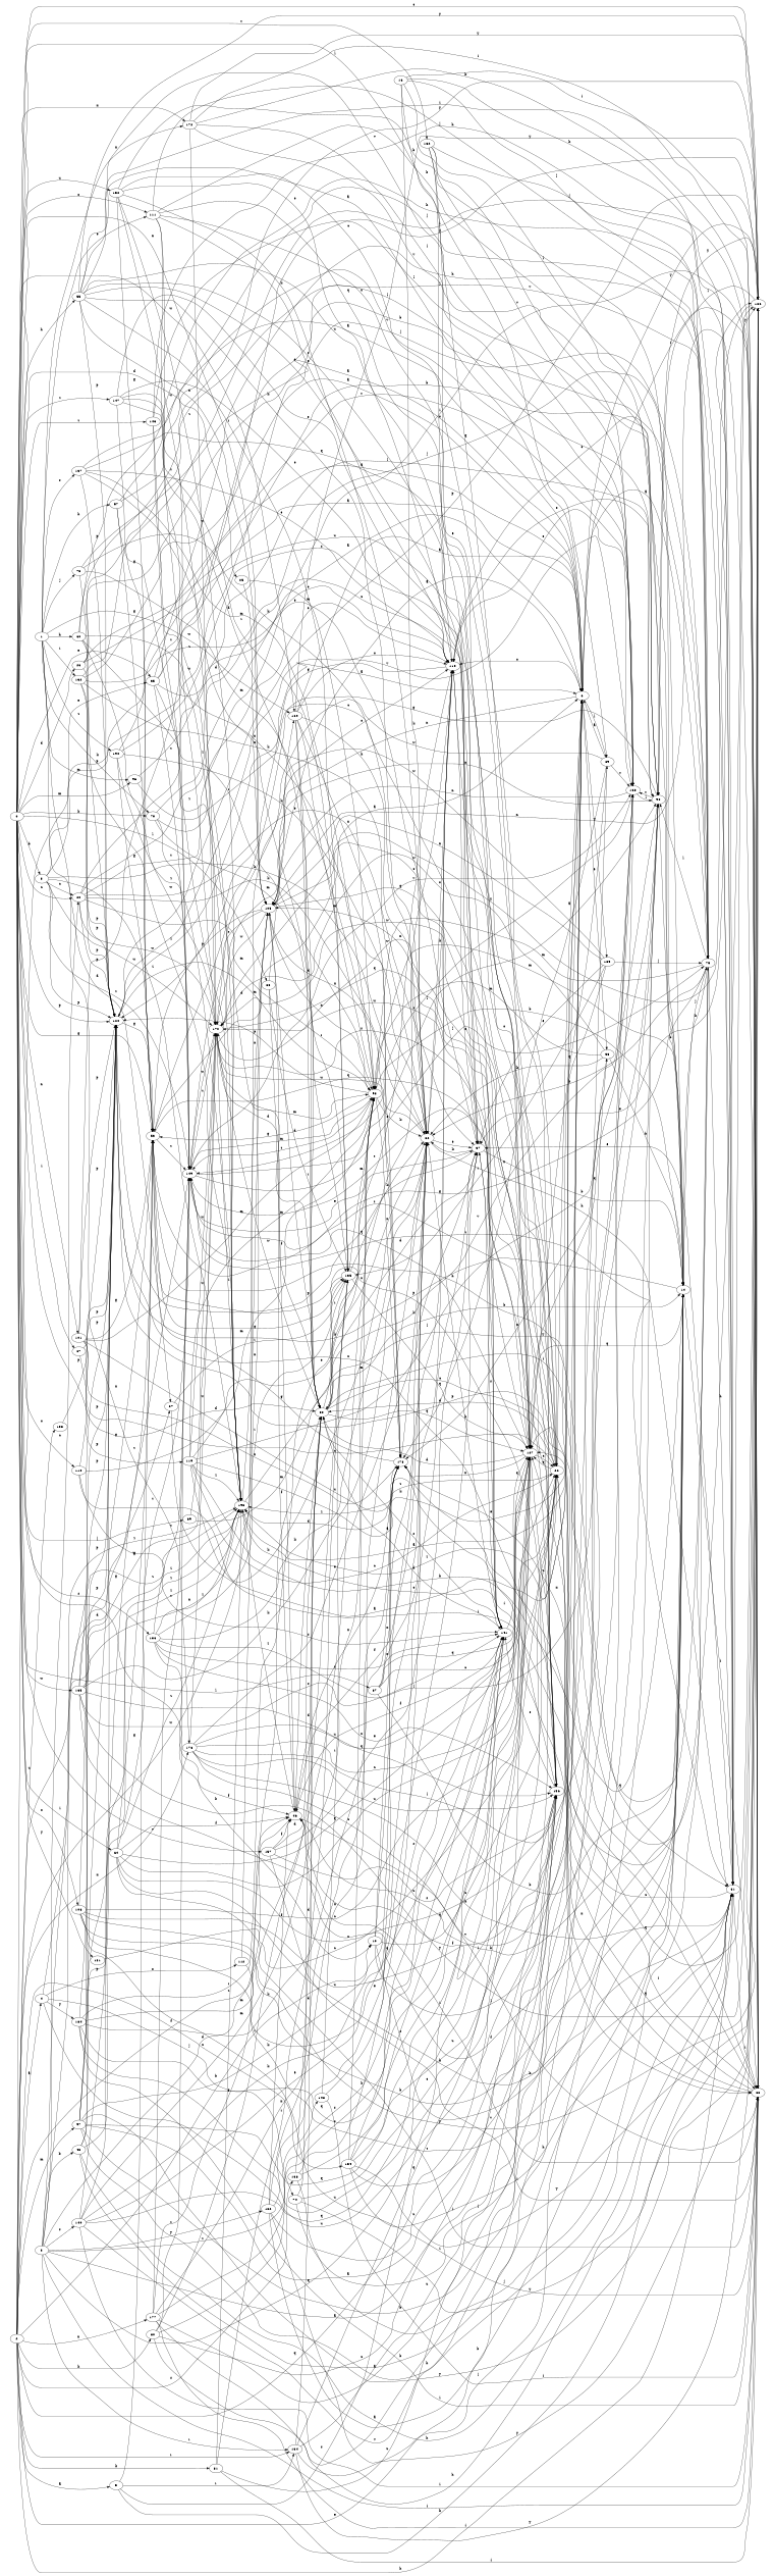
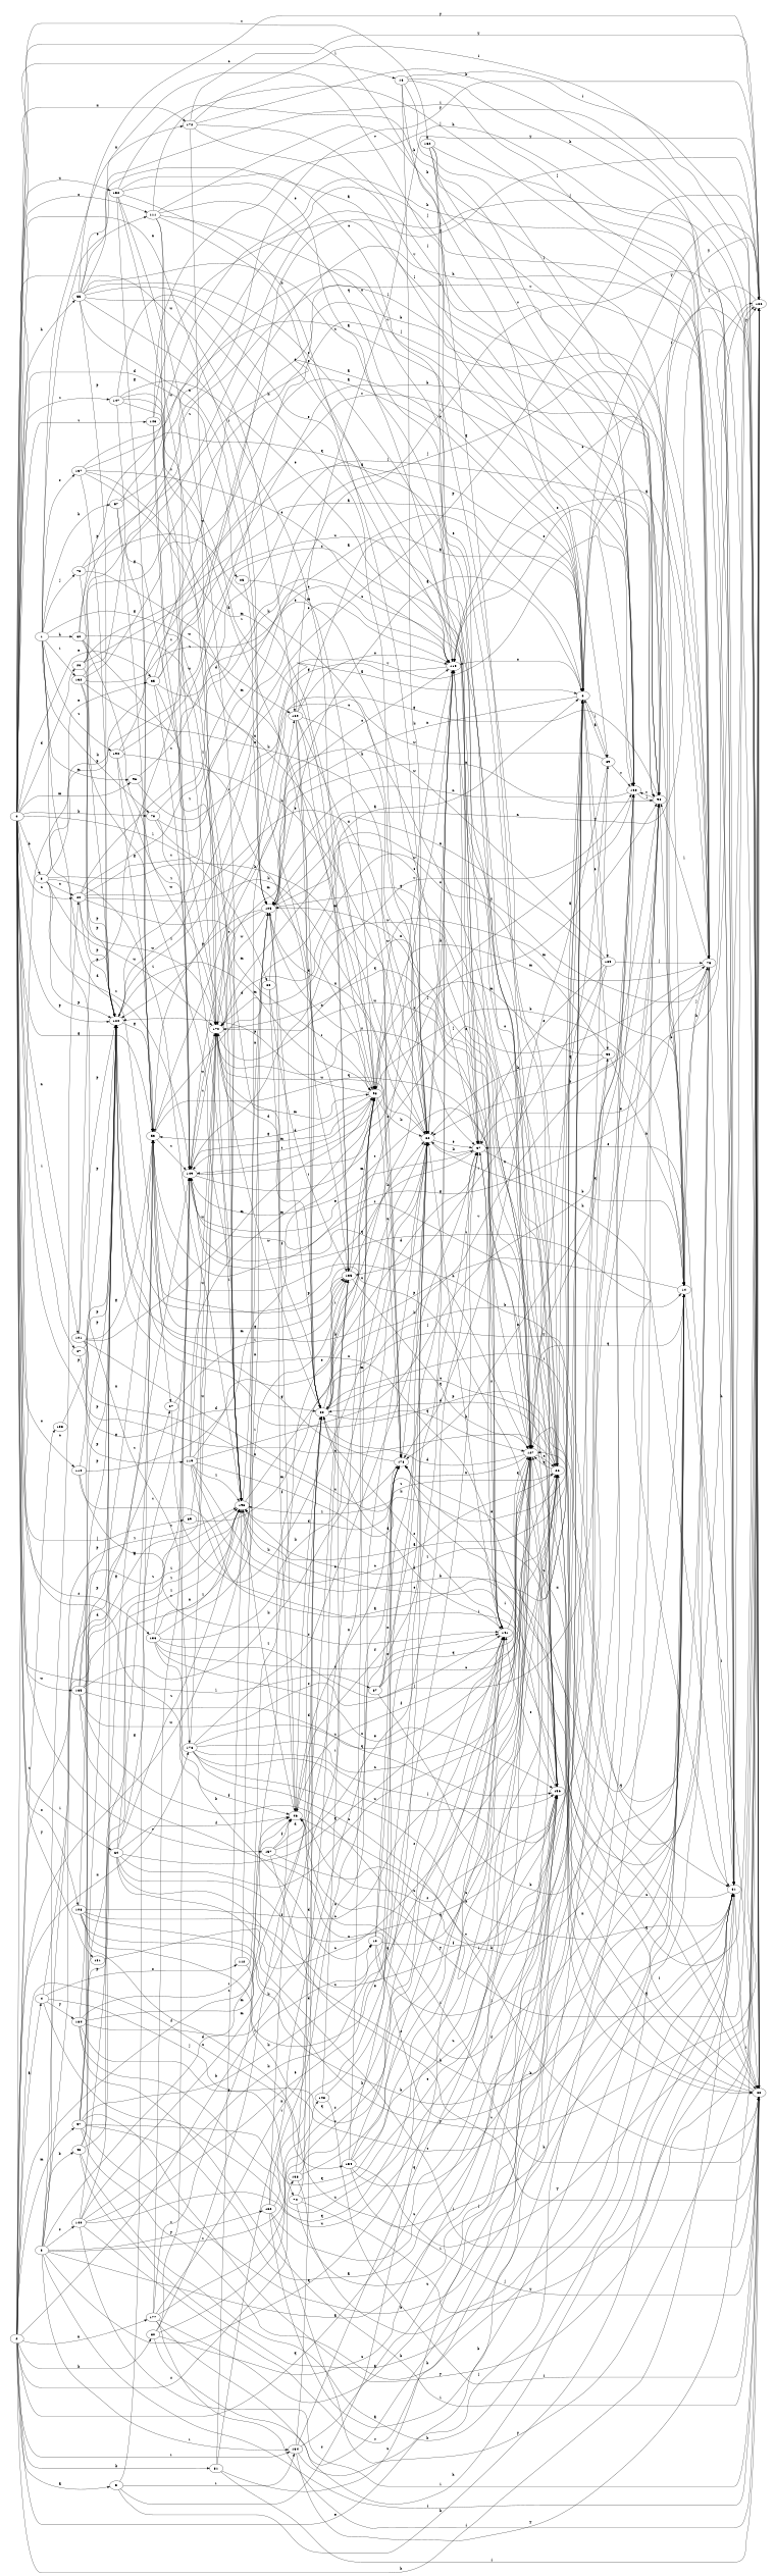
  strict digraph {
    rankdir=LR
    0
    8
    10
    16
    20
    25
    26
    35
    53
    55
    64
    67
    69
    78
    83
    87
    89
    96
    101
    105
    106
    110
    111
    119
    120
    136
    143
    147
    152
    157
    162
    165
    169
    172
    181
    193
    170
    75
    82
    149
    163
    14
    22
    178
    61
    127
    68
    6
    98
    37
    90
    156
    30
    113
    141
    186
    135
    46
    1
    27
    57
    60
    73
    132
    137
    176
    190
    2
    4
    5
    36
    80
    81
    97
    134
    138
    153
    154
    177
    74
    112
    184
    3
    n84 [label=43]
    140
    148
    182
    185
    0 -> 8 [label=b]
    0 -> 10 [label=b]
-   0 -> 186 [label=c]
+   0 -> 16 [label=c]
    0 -> 20 [label=c]
    0 -> 25 [label=d]
    0 -> 26 [label=d]
    0 -> 35 [label=e]
    0 -> 53 [label=g]
    0 -> 55 [label=h]
    0 -> 64 [label=i]
    0 -> 67 [label=i]
    0 -> 69 [label=j]
    0 -> 78 [label=k]
    0 -> 83 [label=l]
    0 -> 87 [label=l]
    0 -> 89 [label=l]
    0 -> 96 [label=m]
    0 -> 101 [label=n]
    0 -> 105 [label=n]
    0 -> 106 [label=o]
    0 -> 110 [label=o]
    0 -> 111 [label=o]
    0 -> 119 [label=p]
    0 -> 120 [label=p]
    0 -> 136 [label=s]
    0 -> 143 [label=t]
    0 -> 147 [label=t]
    0 -> 152 [label=u]
    0 -> 157 [label=v]
    0 -> 162 [label=v]
    0 -> 165 [label=w]
    0 -> 169 [label=w]
    0 -> 172 [label=x]
    0 -> 181 [label=y]
    8 -> 20 [label=c]
    8 -> 120 [label=p]
    8 -> 193 [label=z]
    8 -> 170 [label=w]
    8 -> 75 [label=j]
    8 -> 82 [label=k]
    8 -> 149 [label=t]
    8 -> 163 [label=v]
    10 -> 89 [label=l]
    10 -> 82 [label=k]
    10 -> 14 [label=b]
    10 -> 22 [label=c]
    10 -> 178 [label=x]
    16 -> 75 [label=j]
    16 -> 82 [label=k]
    16 -> 163 [label=v]
    16 -> 61 [label=h]
    16 -> 127 [label=q]
    16 -> 68 [label=i]
    20 -> 120 [label=p]
    20 -> 170 [label=w]
    20 -> 82 [label=k]
    20 -> 68 [label=i]
    20 -> 6 [label=a]
    20 -> 98 [label=m]
    20 -> 37 [label=e]
    20 -> 90 [label=l]
    25 -> 105 [label=n]
    25 -> 98 [label=m]
    26 -> 120 [label=p]
    26 -> 14 [label=b]
    26 -> 68 [label=i]
    26 -> 6 [label=a]
    26 -> 156 [label=u]
    35 -> 75 [label=j]
    35 -> 149 [label=t]
    35 -> 14 [label=b]
    35 -> 61 [label=h]
    35 -> 30 [label=d]
    35 -> 113 [label=o]
    53 -> 149 [label=t]
    53 -> 61 [label=h]
    53 -> 127 [label=q]
    53 -> 6 [label=a]
    53 -> 156 [label=u]
    55 -> 105 [label=n]
    55 -> 120 [label=p]
    55 -> 82 [label=k]
    55 -> 163 [label=v]
    55 -> 68 [label=i]
    55 -> 6 [label=a]
    55 -> 37 [label=e]
    55 -> 156 [label=u]
    55 -> 141 [label=s]
    55 -> 186 [label=y]
    55 -> 135 [label=r]
    64 -> 53 [label=g]
    64 -> 149 [label=t]
    64 -> 22 [label=c]
    64 -> 61 [label=h]
    64 -> 127 [label=q]
    64 -> 68 [label=i]
    64 -> 156 [label=u]
    64 -> 46 [label=f]
    67 -> 120 [label=p]
    67 -> 30 [label=d]
    69 -> 170 [label=w]
    69 -> 98 [label=m]
    78 -> 149 [label=t]
    78 -> 22 [label=c]
    78 -> 98 [label=m]
    78 -> 113 [label=o]
    83 -> 6 [label=a]
    83 -> 135 [label=r]
    83 -> 46 [label=f]
    87 -> 14 [label=b]
    87 -> 22 [label=c]
    87 -> 178 [label=x]
    87 -> 127 [label=q]
    87 -> 113 [label=o]
    89 -> 170 [label=w]
    89 -> 163 [label=v]
    89 -> 178 [label=x]
    89 -> 127 [label=q]
    89 -> 6 [label=a]
    96 -> 75 [label=j]
    96 -> 22 [label=c]
    101 -> 53 [label=g]
    101 -> 120 [label=p]
    101 -> 22 [label=c]
    101 -> 178 [label=x]
    101 -> 98 [label=m]
    101 -> 156 [label=u]
    101 -> 186 [label=y]
    105 -> 120 [label=p]
    105 -> 170 [label=w]
    105 -> 149 [label=t]
    105 -> 22 [label=c]
    105 -> 178 [label=x]
    105 -> 127 [label=q]
    105 -> 30 [label=d]
    105 -> 113 [label=o]
    105 -> 46 [label=f]
    106 -> 120 [label=p]
    106 -> 14 [label=b]
    106 -> 22 [label=c]
    106 -> 61 [label=t]
    106 -> 68 [label=i]
    106 -> 156 [label=u]
    106 -> 186 [label=y]
    110 -> 120 [label=p]
    110 -> 82 [label=k]
    110 -> 98 [label=m]
    110 -> 141 [label=s]
    111 -> 170 [label=w]
    111 -> 75 [label=j]
    111 -> 149 [label=t]
    111 -> 14 [label=b]
    111 -> 127 [label=q]
    111 -> 156 [label=u]
    111 -> 113 [label=o]
    119 -> 193 [label=z]
    119 -> 170 [label=w]
    119 -> 14 [label=b]
    119 -> 22 [label=c]
    119 -> 68 [label=i]
    119 -> 6 [label=a]
    119 -> 98 [label=m]
    119 -> 90 [label=l]
    119 -> 113 [label=o]
    120 -> 53 [label=g]
    120 -> 163 [label=v]
    120 -> 6 [label=a]
    120 -> 98 [label=m]
    120 -> 156 [label=u]
    136 -> 193 [label=z]
    136 -> 82 [label=k]
    136 -> 149 [label=t]
    136 -> 90 [label=l]
    136 -> 156 [label=u]
    136 -> 141 [label=s]
    136 -> 135 [label=r]
    136 -> 46 [label=f]
    143 -> 193 [label=z]
    143 -> 149 [label=t]
    143 -> 61 [label=h]
    143 -> 90 [label=l]
    147 -> 53 [label=g]
    147 -> 193 [label=z]
    147 -> 37 [label=e]
    147 -> 30 [label=d]
    147 -> 113 [label=o]
    147 -> 135 [label=r]
    152 -> 53 [label=g]
    152 -> 193 [label=z]
    152 -> 170 [label=w]
    152 -> 82 [label=k]
    152 -> 14 [label=b]
    152 -> 22 [label=c]
    152 -> 113 [label=o]
    157 -> 68 [label=i]
    157 -> 37 [label=e]
    157 -> 156 [label=u]
    157 -> 30 [label=d]
    157 -> 46 [label=f]
    162 -> 75 [label=j]
    162 -> 163 [label=v]
    162 -> 37 [label=e]
    162 -> 90 [label=l]
    162 -> 113 [label=o]
    165 -> 53 [label=g]
    165 -> 105 [label=n]
    165 -> 120 [label=p]
    165 -> 193 [label=z]
    165 -> 82 [label=k]
    165 -> 68 [label=i]
    165 -> 156 [label=u]
    165 -> 141 [label=s]
    165 -> 186 [label=y]
    169 -> 82 [label=k]
    169 -> 178 [label=x]
    169 -> 6 [label=a]
    169 -> 98 [label=m]
    169 -> 30 [label=d]
    169 -> 113 [label=o]
    169 -> 186 [label=y]
    169 -> 135 [label=r]
    172 -> 170 [label=w]
    172 -> 163 [label=v]
    172 -> 61 [label=h]
    172 -> 68 [label=i]
    172 -> 90 [label=l]
    172 -> 186 [label=y]
    181 -> 22 [label=c]
    193 -> 105 [label=n]
    193 -> 82 [label=k]
    193 -> 68 [label=i]
    193 -> 6 [label=a]
    170 -> 193 [label=z]
    170 -> 149 [label=t]
    170 -> 127 [label=q]
    170 -> 98 [label=m]
    170 -> 30 [label=d]
    170 -> 141 [label=s]
    170 -> 186 [label=y]
    75 -> 53 [label=g]
    75 -> 82 [label=k]
    75 -> 14 [label=b]
    75 -> 178 [label=x]
    75 -> 61 [label=h]
    75 -> 127 [label=q]
    75 -> 6 [label=a]
    75 -> 98 [label=m]
    75 -> 90 [label=l]
    75 -> 113 [label=o]
    82 -> 170 [label=w]
    82 -> 61 [label=h]
    82 -> 37 [label=e]
    82 -> 113 [label=o]
    149 -> 170 [label=w]
    149 -> 75 [label=j]
    149 -> 163 [label=v]
    149 -> 127 [label=q]
    149 -> 98 [label=m]
    149 -> 37 [label=e]
    149 -> 90 [label=l]
    163 -> 105 [label=n]
    163 -> 149 [label=t]
    163 -> 178 [label=x]
    163 -> 90 [label=l]
    163 -> 113 [label=o]
    14 -> 120 [label=p]
    14 -> 75 [label=j]
    14 -> 127 [label=q]
    14 -> 68 [label=i]
    14 -> 98 [label=m]
    14 -> 46 [label=f]
    22 -> 193 [label=z]
    22 -> 170 [label=w]
    22 -> 149 [label=t]
    22 -> 127 [label=q]
    22 -> 68 [label=i]
    22 -> 6 [label=a]
    22 -> 30 [label=d]
    22 -> 113 [label=o]
    178 -> 53 [label=g]
    178 -> 193 [label=z]
    178 -> 82 [label=k]
    61 -> 149 [label=t]
    61 -> 22 [label=c]
    61 -> 68 [label=i]
    61 -> 37 [label=e]
    61 -> 186 [label=y]
    127 -> 105 [label=n]
    127 -> 170 [label=w]
    127 -> 22 [label=c]
    127 -> 178 [label=x]
    127 -> 156 [label=u]
    127 -> 30 [label=d]
    68 -> 105 [label=n]
    68 -> 120 [label=p]
    68 -> 178 [label=x]
    68 -> 127 [label=q]
    6 -> 89 [label=l]
    6 -> 105 [label=n]
    6 -> 68 [label=i]
    6 -> 113 [label=o]
    6 -> 186 [label=y]
    6 -> 36 [label=e]
    6 -> 185 [label=y]
    98 -> 53 [label=g]
    98 -> 105 [label=n]
    98 -> 120 [label=p]
    98 -> 82 [label=k]
    98 -> 149 [label=t]
    98 -> 14 [label=b]
    98 -> 178 [label=x]
    37 -> 120 [label=p]
    37 -> 82 [label=k]
    37 -> 14 [label=b]
    37 -> 30 [label=d]
    37 -> 141 [label=s]
    90 -> 53 [label=g]
    90 -> 105 [label=n]
    90 -> 163 [label=v]
    90 -> 14 [label=b]
    90 -> 127 [label=q]
    90 -> 113 [label=o]
    90 -> 186 [label=y]
    156 -> 170 [label=w]
    156 -> 149 [label=t]
    156 -> 141 [label=s]
    30 -> 170 [label=w]
    30 -> 163 [label=v]
    30 -> 14 [label=b]
    30 -> 22 [label=c]
    30 -> 127 [label=q]
    30 -> 68 [label=i]
    30 -> 113 [label=o]
    30 -> 141 [label=s]
    30 -> 186 [label=y]
    30 -> 135 [label=r]
    113 -> 53 [label=g]
    113 -> 82 [label=k]
    113 -> 37 [label=e]
    113 -> 46 [label=f]
    141 -> 82 [label=k]
    141 -> 127 [label=q]
    141 -> 37 [label=e]
    141 -> 30 [label=d]
    141 -> 46 [label=f]
    186 -> 120 [label=p]
    186 -> 127 [label=q]
    186 -> 37 [label=e]
    186 -> 90 [label=l]
    135 -> 53 [label=g]
    135 -> 82 [label=k]
    135 -> 127 [label=q]
    135 -> 98 [label=m]
    46 -> 193 [label=z]
    46 -> 163 [label=v]
    46 -> 14 [label=b]
    46 -> 178 [label=x]
    46 -> 30 [label=d]
    1 -> 78 [label=k]
    1 -> 96 [label=m]
    1 -> 111 [label=o]
    1 -> 169 [label=w]
    1 -> 172 [label=x]
    1 -> 27 [label=d]
    1 -> 57 [label=h]
    1 -> 60 [label=h]
    1 -> 73 [label=j]
    1 -> 132 [label=r]
    1 -> 137 [label=s]
    1 -> 176 [label=x]
    1 -> 190 [label=z]
    27 -> 6 [label=a]
    27 -> 135 [label=r]
    57 -> 53 [label=g]
    57 -> 193 [label=z]
    57 -> 75 [label=j]
    57 -> 163 [label=v]
    60 -> 120 [label=p]
    60 -> 193 [label=z]
    60 -> 178 [label=x]
    60 -> 61 [label=h]
    60 -> 90 [label=l]
    60 -> 135 [label=r]
    73 -> 120 [label=p]
    73 -> 82 [label=k]
    73 -> 6 [label=a]
    73 -> 98 [label=m]
    132 -> 120 [label=p]
    132 -> 193 [label=z]
    132 -> 82 [label=k]
    132 -> 6 [label=a]
    132 -> 37 [label=e]
    132 -> 186 [label=y]
    137 -> 120 [label=p]
    137 -> 127 [label=q]
    137 -> 6 [label=a]
    137 -> 98 [label=m]
    137 -> 30 [label=d]
    137 -> 113 [label=o]
    176 -> 170 [label=w]
    176 -> 22 [label=c]
    176 -> 61 [label=h]
    176 -> 127 [label=q]
    176 -> 68 [label=i]
    176 -> 37 [label=e]
    176 -> 90 [label=l]
    176 -> 156 [label=u]
    190 -> 53 [label=g]
    190 -> 170 [label=w]
    190 -> 82 [label=k]
    190 -> 6 [label=a]
    190 -> 141 [label=s]
    2 -> 10 [label=b]
    2 -> 35 [label=e]
    2 -> 169 [label=w]
    2 -> 193 [label=z]
    2 -> 61 [label=h]
    2 -> 127 [label=q]
    2 -> 46 [label=f]
    2 -> 176 [label=x]
    2 -> 4 [label=a]
    2 -> 5 [label=a]
    2 -> 36 [label=e]
    2 -> 80 [label=k]
    2 -> 81 [label=k]
    2 -> 97 [label=m]
    2 -> 134 [label=r]
    2 -> 138 [label=s]
    2 -> 153 [label=u]
    2 -> 154 [label=u]
    2 -> 177 [label=x]
    4 -> 193 [label=z]
    4 -> 156 [label=u]
    4 -> 74 [label=j]
    4 -> 112 [label=o]
    4 -> 184 [label=y]
    5 -> 53 [label=g]
    5 -> 61 [label=h]
    5 -> 141 [label=s]
    5 -> 134 [label=r]
    36 -> 170 [label=w]
    36 -> 82 [label=k]
    36 -> 14 [label=b]
    36 -> 98 [label=m]
    36 -> 46 [label=f]
    80 -> 149 [label=t]
    80 -> 22 [label=c]
    80 -> 6 [label=a]
    80 -> 141 [label=s]
    80 -> 135 [label=r]
    81 -> 193 [label=z]
    81 -> 68 [label=i]
    81 -> 156 [label=u]
    81 -> 135 [label=r]
    97 -> 120 [label=p]
    97 -> 193 [label=z]
    97 -> 82 [label=k]
    97 -> 149 [label=t]
    97 -> 14 [label=b]
    97 -> 61 [label=h]
    97 -> 127 [label=q]
    97 -> 6 [label=a]
    97 -> 186 [label=y]
    134 -> 127 [label=q]
    134 -> 90 [label=l]
    134 -> 156 [label=u]
    134 -> 30 [label=d]
    134 -> 186 [label=y]
    138 -> 75 [label=j]
    138 -> 82 [label=k]
    138 -> 30 [label=d]
    138 -> 141 [label=s]
    153 -> 120 [label=p]
    154 -> 163 [label=v]
    154 -> 61 [label=h]
    154 -> 127 [label=q]
    154 -> 98 [label=m]
    154 -> 156 [label=u]
    154 -> 141 [label=s]
    154 -> 186 [label=y]
    177 -> 149 [label=t]
    177 -> 178 [label=x]
    177 -> 61 [label=h]
    177 -> 68 [label=i]
    177 -> 6 [label=a]
    177 -> 141 [label=s]
    177 -> 46 [label=f]
    74 -> 22 [label=c]
    74 -> 90 [label=l]
    74 -> 30 [label=d]
    74 -> 186 [label=y]
    112 -> 105 [label=n]
    112 -> 127 [label=q]
    184 -> 120 [label=p]
    184 -> 82 [label=k]
    184 -> 127 [label=q]
    184 -> 68 [label=i]
    184 -> 98 [label=m]
    184 -> 156 [label=u]
    184 -> 135 [label=r]
    3 -> 20 [label=c]
    3 -> 170 [label=w]
    3 -> 127 [label=q]
    3 -> 68 [label=i]
    3 -> 6 [label=a]
    3 -> 30 [label=d]
    3 -> 27 [label=d]
    3 -> 134 [label=r]
    3 -> n84 [label=b]
    3 -> 140 [label=s]
    3 -> 148 [label=t]
    3 -> 182 [label=y]
    n84 -> 53 [label=g]
    n84 -> 120 [label=p]
    n84 -> 193 [label=z]
    n84 -> 14 [label=b]
    n84 -> 61 [label=h]
    140 -> 120 [label=p]
    140 -> 193 [label=z]
    140 -> 82 [label=k]
    140 -> 163 [label=v]
    140 -> 127 [label=q]
    140 -> 68 [label=i]
    140 -> 98 [label=m]
    140 -> 37 [label=e]
    148 -> 68 [label=i]
    148 -> 141 [label=s]
    148 -> 135 [label=r]
    182 -> 14 [label=b]
    182 -> 178 [label=x]
    182 -> 37 [label=e]
    182 -> 156 [label=u]
    182 -> 186 [label=y]
    182 -> 46 [label=f]
    185 -> 105 [label=n]
    185 -> 193 [label=z]
    185 -> 170 [label=w]
    185 -> 75 [label=j]
    185 -> 37 [label=e]
    185 -> 135 [label=r]
  }
